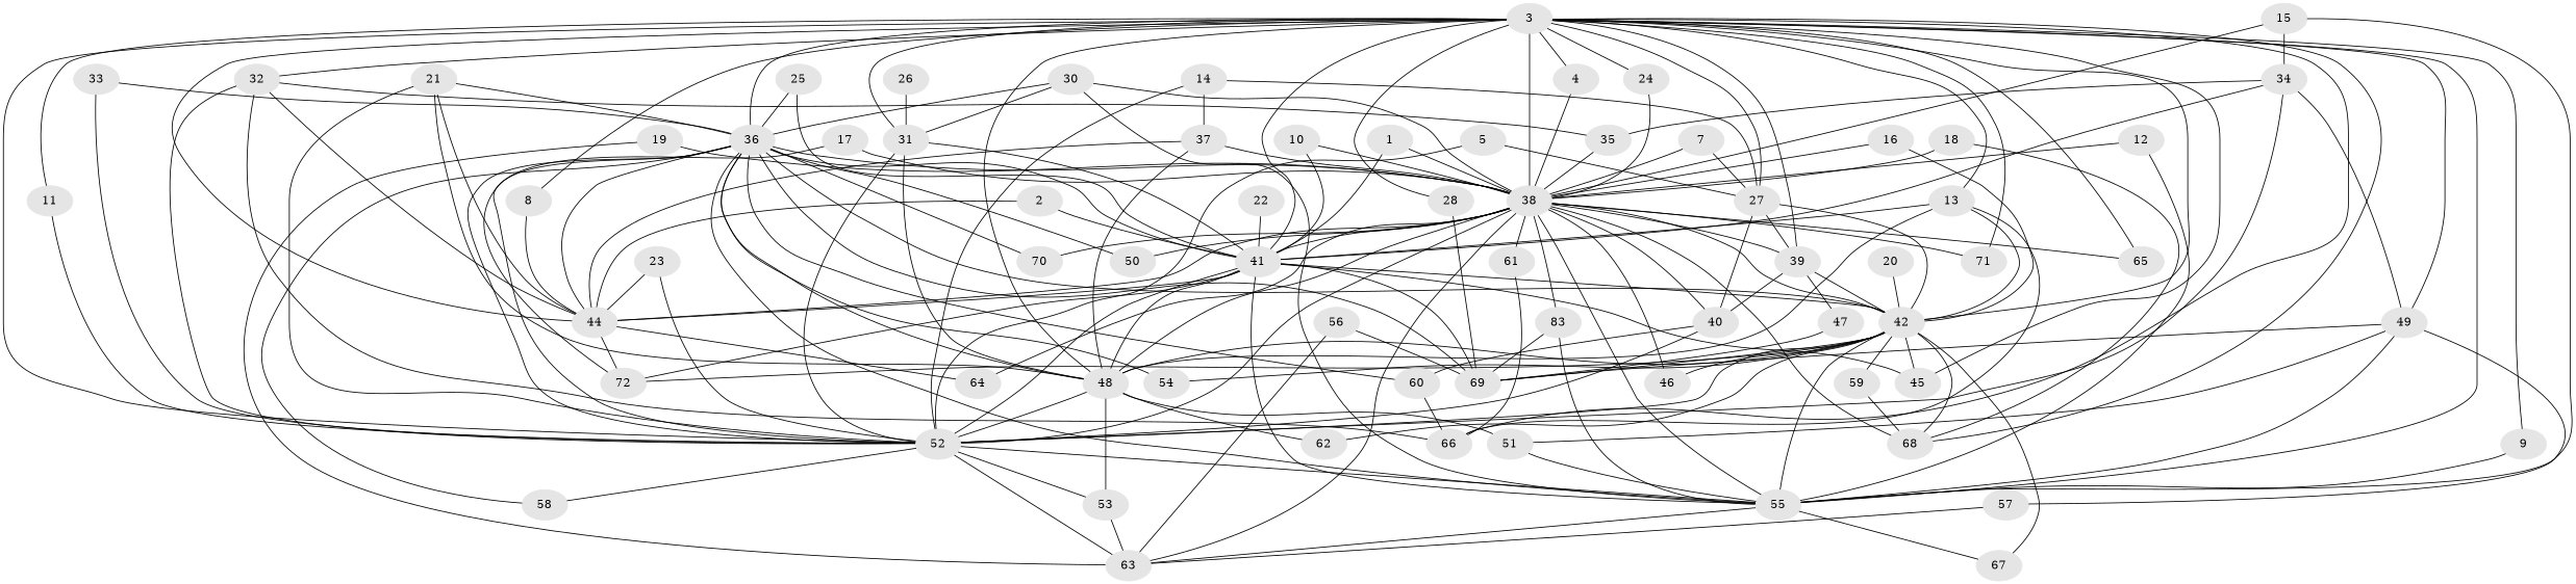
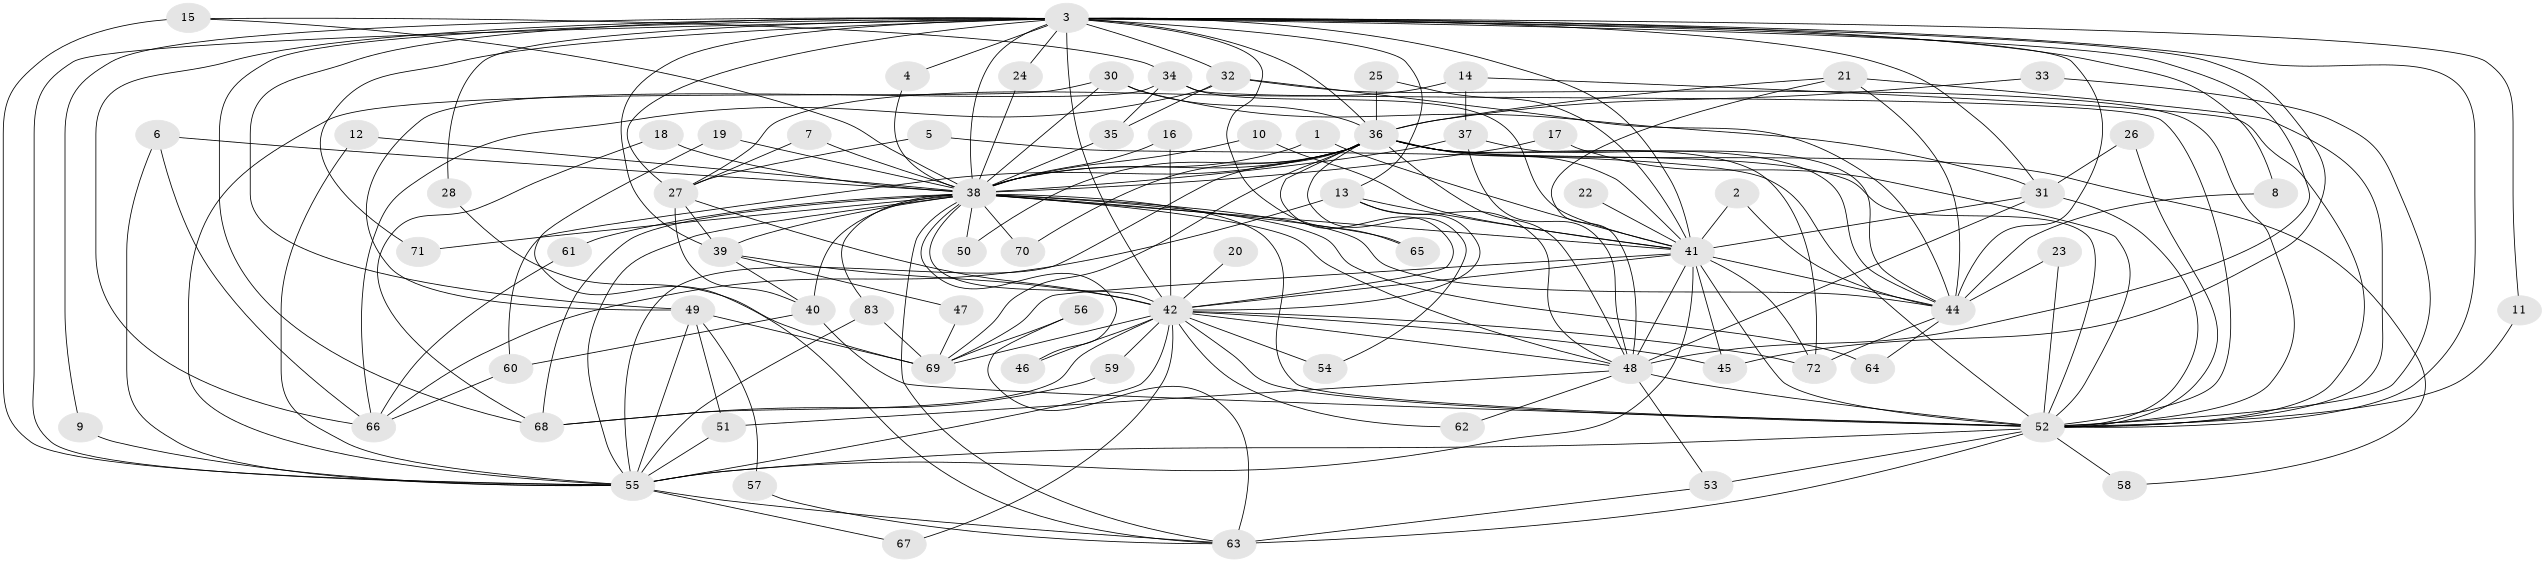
  graph {
    node [color=gray90 style=filled]
    edge [weight=1.0]
    1
    38
    41
    44
    39
    42
    48
    52
    55
    65
    68
    71
    63
    40
    50
    70
    n17 [label=83]
    46
    61
    64
    45
    69
    72
    2
    3
    4
    8
    9
    11
    13
    24
    27
    28
    31
    32
    36
    49
    66
    35
    54
    58
    60
    47
    59
    62
    67
    51
    53
    57
    5
+   6
    7
    10
    12
    14
    37
    15
    34
    16
    17
    18
    19
    20
    21
    22
    23
    25
    26
    30
    33
    56
    1 -- 38
    1 -- 41
    38 -- 41 [weight=2.0]
    38 -- 44
    38 -- 39
    38 -- 42 [weight=2.0]
    38 -- 48 [weight=2.0]
    38 -- 52 [weight=5.0]
    38 -- 55 [weight=2.0]
    38 -- 65
    38 -- 68 [weight=2.0]
    38 -- 71
    38 -- 63
    38 -- 40 [weight=2.0]
    38 -- 50
    38 -- 70
    38 -- n17
    38 -- 46
    38 -- 61 [weight=2.0]
    38 -- 64
    41 -- 44
    41 -- 42 [weight=2.0]
    41 -- 48 [weight=3.0]
    41 -- 52
    41 -- 55 [weight=2.0]
    41 -- 45
    41 -- 69
    41 -- 72
    44 -- 64
    44 -- 72
    39 -- 42
    39 -- 40
    39 -- 47
    42 -- 48
    42 -- 52
    42 -- 55 [weight=2.0]
    42 -- 68
    42 -- 46
    42 -- 45
    42 -- 69
    42 -- 72
    42 -- 54
    42 -- 59
    42 -- 62
    42 -- 67 [weight=2.0]
    48 -- 52
    48 -- 62
    48 -- 51
    48 -- 53
    52 -- 55
    52 -- 63 [weight=2.0]
    52 -- 58
    52 -- 53
    55 -- 63
    55 -- 67 [weight=2.0]
    40 -- 52 [weight=2.0]
    40 -- 60
    n17 -- 55
    n17 -- 69
    61 -- 66
    2 -- 41
    2 -- 44
    3 -- 38 [weight=7.0]
    3 -- 41 [weight=3.0]
    3 -- 44
    3 -- 39
    3 -- 42 [weight=3.0]
    3 -- 48 [weight=2.0]
    3 -- 52 [weight=2.0]
    3 -- 55 [weight=3.0]
    3 -- 65
    3 -- 68
    3 -- 71
    3 -- 45
    3 -- 4
    3 -- 8
    3 -- 9
    3 -- 11
    3 -- 13
    3 -- 24
    3 -- 27 [weight=2.0]
    3 -- 28
    3 -- 31 [weight=2.0]
    3 -- 32
    3 -- 36 [weight=3.0]
    3 -- 49
    3 -- 66
    4 -- 38
    8 -- 44
    9 -- 55
    11 -- 52
    13 -- 41
    13 -- 42
    13 -- 48
    13 -- 66
    24 -- 38
    27 -- 39
    27 -- 42
    27 -- 40
    28 -- 69
    31 -- 41
    31 -- 48
    31 -- 52
    32 -- 44
    32 -- 52 [weight=2.0]
    32 -- 66
    32 -- 35
    36 -- 38 [weight=2.0]
    36 -- 41
    36 -- 44
    36 -- 42
    36 -- 48
    36 -- 52 [weight=2.0]
    36 -- 55
    36 -- 50
    36 -- 70
    36 -- 69
    36 -- 72
    36 -- 54
    36 -- 58
    36 -- 60
    49 -- 55
    49 -- 69
    49 -- 51
    49 -- 57
    35 -- 38
    60 -- 66
    47 -- 69
    59 -- 68
    51 -- 55
    53 -- 63
    57 -- 63
    5 -- 52
    5 -- 27
+   6 -- 38
+   6 -- 55
+   6 -- 66
    7 -- 38
    7 -- 27
    10 -- 38
    10 -- 41
    12 -- 38
    12 -- 55
    14 -- 52
    14 -- 27
    14 -- 37
    37 -- 38
    37 -- 44
    37 -- 48
    15 -- 38
    15 -- 55
    15 -- 34
    34 -- 41
    34 -- 52
    34 -- 49
    34 -- 35
    16 -- 38
    16 -- 42
    17 -- 38
    17 -- 52
    18 -- 38
    18 -- 68
    19 -- 38
    19 -- 63
    20 -- 42
    21 -- 44
    21 -- 48
    21 -- 52
    21 -- 36
    22 -- 41
    23 -- 44
    23 -- 52
    25 -- 41
    25 -- 36
+   26 -- 52
    26 -- 31
    30 -- 38
    30 -- 55
    30 -- 31
    30 -- 36
    33 -- 52
    33 -- 36
    56 -- 63
    56 -- 69
  }
